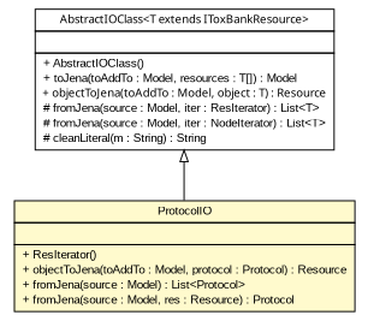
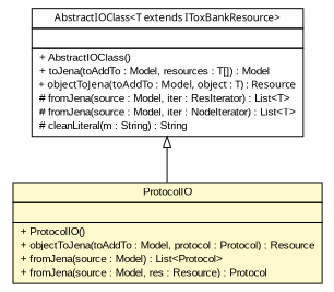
  digraph {
    node [fontcolor=black fontname=arial fontsize=10.0 shape=plaintext]
-   n1 [label=<<table border="0" cellborder="1" cellspacing="0" cellpadding="2" port="p" bgcolor="lemonChiffon" href="./ProtocolIO.html"> 		<tr><td><table border="0" cellspacing="0" cellpadding="1"> 			<tr><td> ProtocolIO </td></tr> 		</table></td></tr> 		<tr><td><table border="0" cellspacing="0" cellpadding="1"> 			<tr><td align="left">  </td></tr> 		</table></td></tr> 		<tr><td><table border="0" cellspacing="0" cellpadding="1"> 			<tr><td align="left"> + ResIterator() </td></tr> 			<tr><td align="left"> + objectToJena(toAddTo : Model, protocol : Protocol) : Resource </td></tr> 			<tr><td align="left"> + fromJena(source : Model) : List&lt;Protocol&gt; </td></tr> 			<tr><td align="left"> + fromJena(source : Model, res : Resource) : Protocol </td></tr> 		</table></td></tr> 		</table>>]
+   n1 [label=<<table border="0" cellborder="1" cellspacing="0" cellpadding="2" port="p" bgcolor="lemonChiffon" href="./ProtocolIO.html"> 		<tr><td><table border="0" cellspacing="0" cellpadding="1"> 			<tr><td> ProtocolIO </td></tr> 		</table></td></tr> 		<tr><td><table border="0" cellspacing="0" cellpadding="1"> 			<tr><td align="left">  </td></tr> 		</table></td></tr> 		<tr><td><table border="0" cellspacing="0" cellpadding="1"> 			<tr><td align="left"> + ProtocolIO() </td></tr> 			<tr><td align="left"> + objectToJena(toAddTo : Model, protocol : Protocol) : Resource </td></tr> 			<tr><td align="left"> + fromJena(source : Model) : List&lt;Protocol&gt; </td></tr> 			<tr><td align="left"> + fromJena(source : Model, res : Resource) : Protocol </td></tr> 		</table></td></tr> 		</table>>]
    n2 [label=<<table border="0" cellborder="1" cellspacing="0" cellpadding="2" port="p" href="./AbstractIOClass.html"> 		<tr><td><table border="0" cellspacing="0" cellpadding="1"> 			<tr><td><font face="ariali"> AbstractIOClass&lt;T extends IToxBankResource&gt; </font></td></tr> 		</table></td></tr> 		<tr><td><table border="0" cellspacing="0" cellpadding="1"> 			<tr><td align="left">  </td></tr> 		</table></td></tr> 		<tr><td><table border="0" cellspacing="0" cellpadding="1"> 			<tr><td align="left"> + AbstractIOClass() </td></tr> 			<tr><td align="left"> + toJena(toAddTo : Model, resources : T[]) : Model </td></tr> 			<tr><td align="left"><font face="ariali" point-size="10.0"> + objectToJena(toAddTo : Model, object : T) : Resource </font></td></tr> 			<tr><td align="left"> # fromJena(source : Model, iter : ResIterator) : List&lt;T&gt; </td></tr> 			<tr><td align="left"> # fromJena(source : Model, iter : NodeIterator) : List&lt;T&gt; </td></tr> 			<tr><td align="left"> # cleanLiteral(m : String) : String </td></tr> 		</table></td></tr> 		</table>>]
    n2 -> n1 [arrowtail=empty dir=back fontname=arial fontsize=10 headport=p labelfontname=arial labelfontsize=10 tailport=p]
  }
